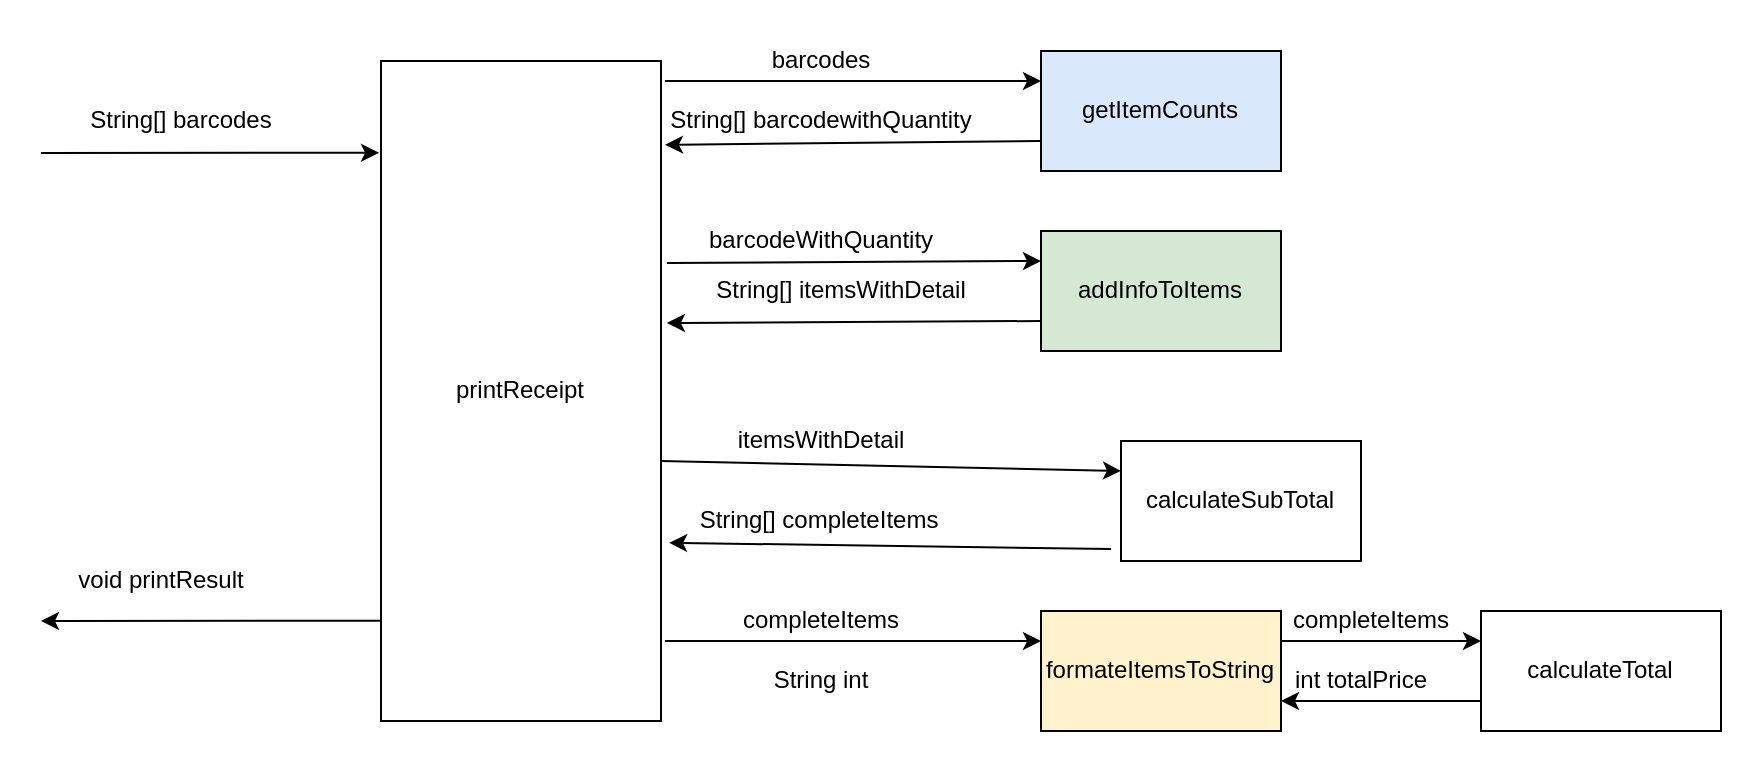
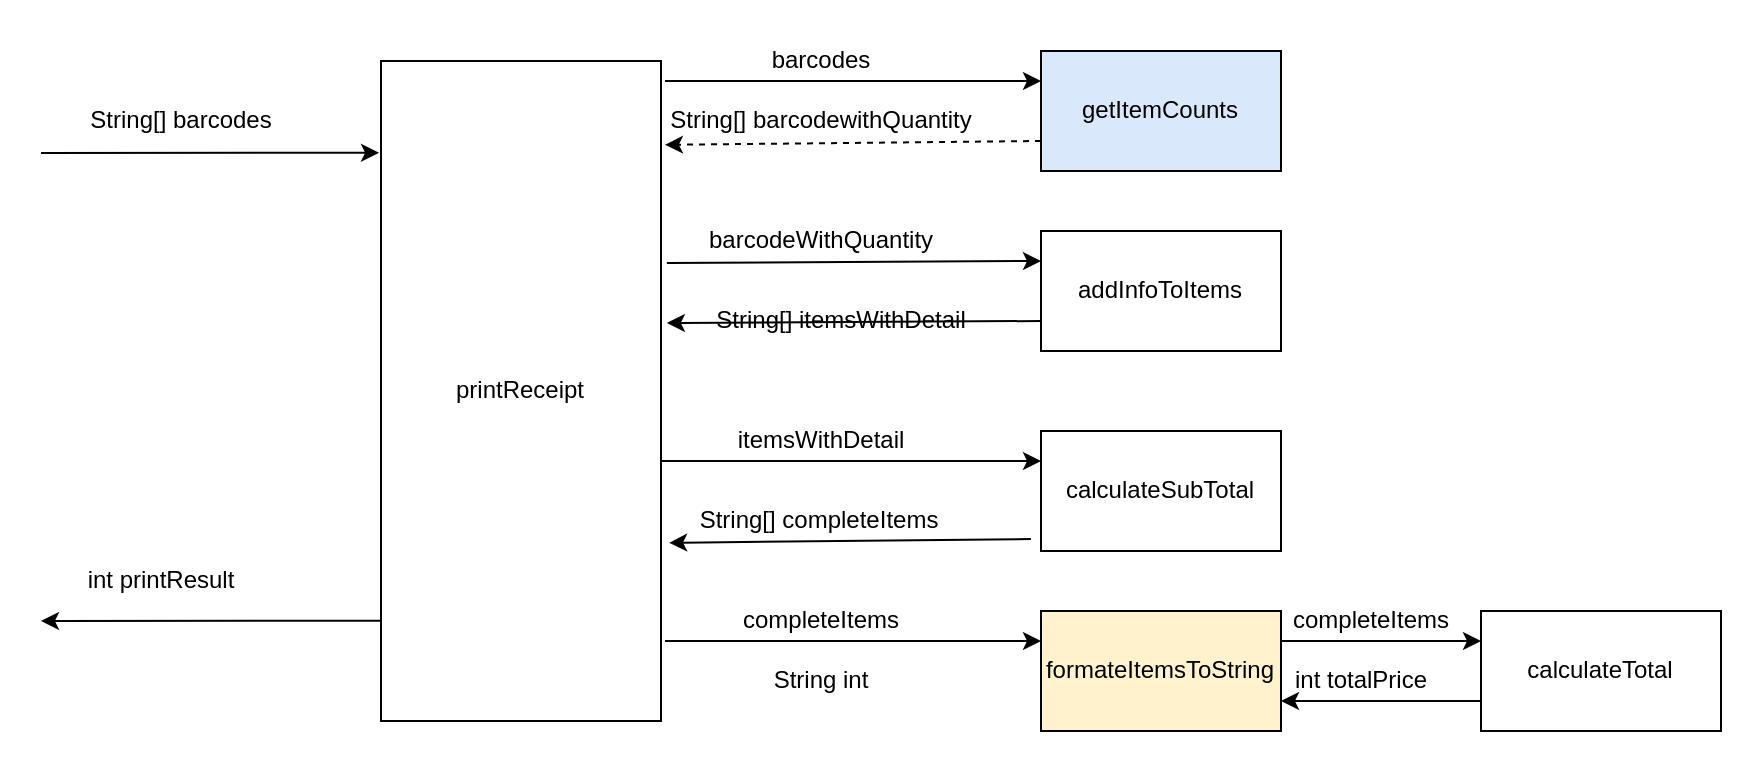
  <mxCell id="0" />
  <mxCell id="1" parent="0" />
  <mxCell id="2" value="printReceipt" style="rounded=0;whiteSpace=wrap;html=1;" vertex="1" parent="1"><mxGeometry x="190" y="30" width="140" height="330" as="geometry" /></mxCell>
  <mxCell id="3" value="getItemCounts" style="rounded=0;whiteSpace=wrap;html=1;fillColor=#dae8fc;" vertex="1" parent="1"><mxGeometry x="520" y="25" width="120" height="60" as="geometry" /></mxCell>
- <mxCell id="4" value="addInfoToItems" style="rounded=0;whiteSpace=wrap;html=1;fillColor=#d5e8d4;" vertex="1" parent="1"><mxGeometry x="520" y="115" width="120" height="60" as="geometry" /></mxCell>
- <mxCell id="5" value="calculateSubTotal" style="rounded=0;whiteSpace=wrap;html=1;" vertex="1" parent="1"><mxGeometry x="560" y="220" width="120" height="60" as="geometry" /></mxCell>
+ <mxCell id="4" value="addInfoToItems" style="rounded=0;whiteSpace=wrap;html=1;" vertex="1" parent="1"><mxGeometry x="520" y="115" width="120" height="60" as="geometry" /></mxCell>
+ <mxCell id="5" value="calculateSubTotal" style="rounded=0;whiteSpace=wrap;html=1;" vertex="1" parent="1"><mxGeometry x="520" y="215" width="120" height="60" as="geometry" /></mxCell>
  <mxCell id="6" value="calculateTotal" style="rounded=0;whiteSpace=wrap;html=1;" vertex="1" parent="1"><mxGeometry x="740" y="305" width="120" height="60" as="geometry" /></mxCell>
  <mxCell id="7" value="formateItemsToString" style="rounded=0;whiteSpace=wrap;html=1;fillColor=#fff2cc;" vertex="1" parent="1"><mxGeometry x="520" y="305" width="120" height="60" as="geometry" /></mxCell>
  <mxCell id="8" value="" style="endArrow=classic;html=1;entryX=-0.007;entryY=0.139;entryDx=0;entryDy=0;entryPerimeter=0;" edge="1" parent="1" target="2"><mxGeometry width="50" height="50" relative="1" as="geometry"><mxPoint x="20" y="76" as="sourcePoint" /><mxPoint x="410" y="180" as="targetPoint" /></mxGeometry></mxCell>
  <mxCell id="9" value="String[] barcodes" style="text;html=1;align=center;verticalAlign=middle;resizable=0;points=[];autosize=1;" vertex="1" parent="1"><mxGeometry x="40" y="50" width="100" height="20" as="geometry" /></mxCell>
  <mxCell id="10" value="" style="endArrow=classic;html=1;exitX=0;exitY=0.848;exitDx=0;exitDy=0;exitPerimeter=0;" edge="1" parent="1" source="2"><mxGeometry width="50" height="50" relative="1" as="geometry"><mxPoint x="360" y="230" as="sourcePoint" /><mxPoint x="20" y="310" as="targetPoint" /></mxGeometry></mxCell>
- <mxCell id="11" value="void printResult" style="text;html=1;align=center;verticalAlign=middle;resizable=0;points=[];autosize=1;" vertex="1" parent="1"><mxGeometry x="30" y="280" width="100" height="20" as="geometry" /></mxCell>
+ <mxCell id="11" value="int printResult" style="text;html=1;align=center;verticalAlign=middle;resizable=0;points=[];autosize=1;" vertex="1" parent="1"><mxGeometry x="30" y="280" width="100" height="20" as="geometry" /></mxCell>
  <mxCell id="12" value="" style="endArrow=classic;html=1;entryX=0;entryY=0.25;entryDx=0;entryDy=0;" edge="1" parent="1" target="3"><mxGeometry width="50" height="50" relative="1" as="geometry"><mxPoint x="332" y="40" as="sourcePoint" /><mxPoint x="410" y="180" as="targetPoint" /></mxGeometry></mxCell>
- <mxCell id="13" value="" style="endArrow=classic;html=1;entryX=1.014;entryY=0.127;entryDx=0;entryDy=0;entryPerimeter=0;exitX=0;exitY=0.75;exitDx=0;exitDy=0;" edge="1" parent="1" source="3" target="2"><mxGeometry width="50" height="50" relative="1" as="geometry"><mxPoint x="360" y="230" as="sourcePoint" /><mxPoint x="410" y="180" as="targetPoint" /></mxGeometry></mxCell>
+ <mxCell id="13" value="" style="endArrow=classic;html=1;entryX=1.014;entryY=0.127;entryDx=0;entryDy=0;entryPerimeter=0;exitX=0;exitY=0.75;exitDx=0;exitDy=0;dashed=1;" edge="1" parent="1" source="3" target="2"><mxGeometry width="50" height="50" relative="1" as="geometry"><mxPoint x="360" y="230" as="sourcePoint" /><mxPoint x="410" y="180" as="targetPoint" /></mxGeometry></mxCell>
  <mxCell id="14" value="barcodes" style="text;html=1;align=center;verticalAlign=middle;resizable=0;points=[];autosize=1;" vertex="1" parent="1"><mxGeometry x="380" y="20" width="60" height="20" as="geometry" /></mxCell>
  <mxCell id="15" value="String[] barcodewithQuantity" style="text;html=1;align=center;verticalAlign=middle;resizable=0;points=[];autosize=1;" vertex="1" parent="1"><mxGeometry x="330" y="50" width="160" height="20" as="geometry" /></mxCell>
  <mxCell id="16" value="" style="endArrow=classic;html=1;entryX=0;entryY=0.25;entryDx=0;entryDy=0;exitX=1.021;exitY=0.306;exitDx=0;exitDy=0;exitPerimeter=0;" edge="1" parent="1" source="2" target="4"><mxGeometry width="50" height="50" relative="1" as="geometry"><mxPoint x="360" y="230" as="sourcePoint" /><mxPoint x="410" y="180" as="targetPoint" /></mxGeometry></mxCell>
  <mxCell id="17" value="barcodeWithQuantity" style="text;html=1;align=center;verticalAlign=middle;resizable=0;points=[];autosize=1;" vertex="1" parent="1"><mxGeometry x="345" y="110" width="130" height="20" as="geometry" /></mxCell>
  <mxCell id="18" value="" style="endArrow=classic;html=1;entryX=1.021;entryY=0.397;entryDx=0;entryDy=0;entryPerimeter=0;exitX=0;exitY=0.75;exitDx=0;exitDy=0;" edge="1" parent="1" source="4" target="2"><mxGeometry width="50" height="50" relative="1" as="geometry"><mxPoint x="360" y="230" as="sourcePoint" /><mxPoint x="410" y="180" as="targetPoint" /></mxGeometry></mxCell>
- <mxCell id="19" value="String[] itemsWithDetail" style="text;html=1;align=center;verticalAlign=middle;resizable=0;points=[];autosize=1;" vertex="1" parent="1"><mxGeometry x="350" y="135" width="140" height="20" as="geometry" /></mxCell>
+ <mxCell id="19" value="String[] itemsWithDetail" style="text;html=1;align=center;verticalAlign=middle;resizable=0;points=[];autosize=1;" vertex="1" parent="1"><mxGeometry x="350" y="150" width="140" height="20" as="geometry" /></mxCell>
  <mxCell id="20" value="" style="endArrow=classic;html=1;entryX=0;entryY=0.25;entryDx=0;entryDy=0;exitX=1;exitY=0.606;exitDx=0;exitDy=0;exitPerimeter=0;" edge="1" parent="1" source="2" target="5"><mxGeometry width="50" height="50" relative="1" as="geometry"><mxPoint x="360" y="230" as="sourcePoint" /><mxPoint x="410" y="180" as="targetPoint" /></mxGeometry></mxCell>
  <mxCell id="21" value="itemsWithDetail" style="text;html=1;align=center;verticalAlign=middle;resizable=0;points=[];autosize=1;" vertex="1" parent="1"><mxGeometry x="360" y="210" width="100" height="20" as="geometry" /></mxCell>
  <mxCell id="22" value="" style="endArrow=classic;html=1;entryX=1.029;entryY=0.73;entryDx=0;entryDy=0;entryPerimeter=0;exitX=-0.042;exitY=0.9;exitDx=0;exitDy=0;exitPerimeter=0;" edge="1" parent="1" source="5" target="2"><mxGeometry width="50" height="50" relative="1" as="geometry"><mxPoint x="360" y="230" as="sourcePoint" /><mxPoint x="410" y="180" as="targetPoint" /></mxGeometry></mxCell>
  <mxCell id="23" value="String[] completeItems" style="text;html=1;align=center;verticalAlign=middle;resizable=0;points=[];autosize=1;" vertex="1" parent="1"><mxGeometry x="344" y="250" width="130" height="20" as="geometry" /></mxCell>
  <mxCell id="24" value="" style="endArrow=classic;html=1;entryX=0;entryY=0.25;entryDx=0;entryDy=0;" edge="1" parent="1" target="7"><mxGeometry width="50" height="50" relative="1" as="geometry"><mxPoint x="332" y="320" as="sourcePoint" /><mxPoint x="410" y="180" as="targetPoint" /></mxGeometry></mxCell>
  <mxCell id="25" value="completeItems" style="text;html=1;align=center;verticalAlign=middle;resizable=0;points=[];autosize=1;" vertex="1" parent="1"><mxGeometry x="365" y="300" width="90" height="20" as="geometry" /></mxCell>
  <mxCell id="26" value="" style="endArrow=classic;html=1;entryX=0;entryY=0.25;entryDx=0;entryDy=0;exitX=1;exitY=0.25;exitDx=0;exitDy=0;" edge="1" parent="1" source="7" target="6"><mxGeometry width="50" height="50" relative="1" as="geometry"><mxPoint x="600" y="230" as="sourcePoint" /><mxPoint x="650" y="180" as="targetPoint" /></mxGeometry></mxCell>
  <mxCell id="27" value="completeItems" style="text;html=1;align=center;verticalAlign=middle;resizable=0;points=[];autosize=1;" vertex="1" parent="1"><mxGeometry x="640" y="300" width="90" height="20" as="geometry" /></mxCell>
  <mxCell id="28" value="" style="endArrow=classic;html=1;entryX=1;entryY=0.75;entryDx=0;entryDy=0;exitX=0;exitY=0.75;exitDx=0;exitDy=0;" edge="1" parent="1" source="6" target="7"><mxGeometry width="50" height="50" relative="1" as="geometry"><mxPoint x="600" y="230" as="sourcePoint" /><mxPoint x="650" y="180" as="targetPoint" /></mxGeometry></mxCell>
  <mxCell id="29" value="int totalPrice" style="text;html=1;align=center;verticalAlign=middle;resizable=0;points=[];autosize=1;" vertex="1" parent="1"><mxGeometry x="640" y="330" width="80" height="20" as="geometry" /></mxCell>
  <mxCell id="30" value="String int" style="text;html=1;align=center;verticalAlign=middle;resizable=0;points=[];autosize=1;" vertex="1" parent="1"><mxGeometry x="370" y="330" width="80" height="20" as="geometry" /></mxCell>
